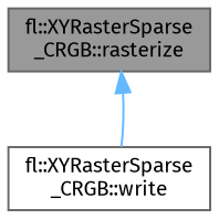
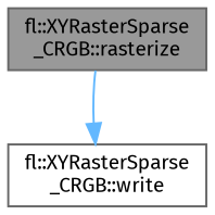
  digraph {
    rankdir=TB
    fontname="Fira Sans"
    node [fontname="Fira Sans" fontsize=10 shape=box style=filled]
    n1 [color=gray40 fillcolor=grey60 fontcolor=black height=0.2 label="fl::XYRasterSparse\l_CRGB::rasterize" width=0.4]
    n2 [color=grey40 fillcolor=white height=0.2 label="fl::XYRasterSparse\l_CRGB::write" width=0.4]
-   n2 -> n1 [color=steelblue1 fontname="Fira Sans" fontsize=10 labelfontname=Helvetica labelfontsize=10 style=solid]
+   n1 -> n2 [color=steelblue1 fontname="Fira Sans" fontsize=10 labelfontname=Helvetica labelfontsize=10 style=solid]
  }
